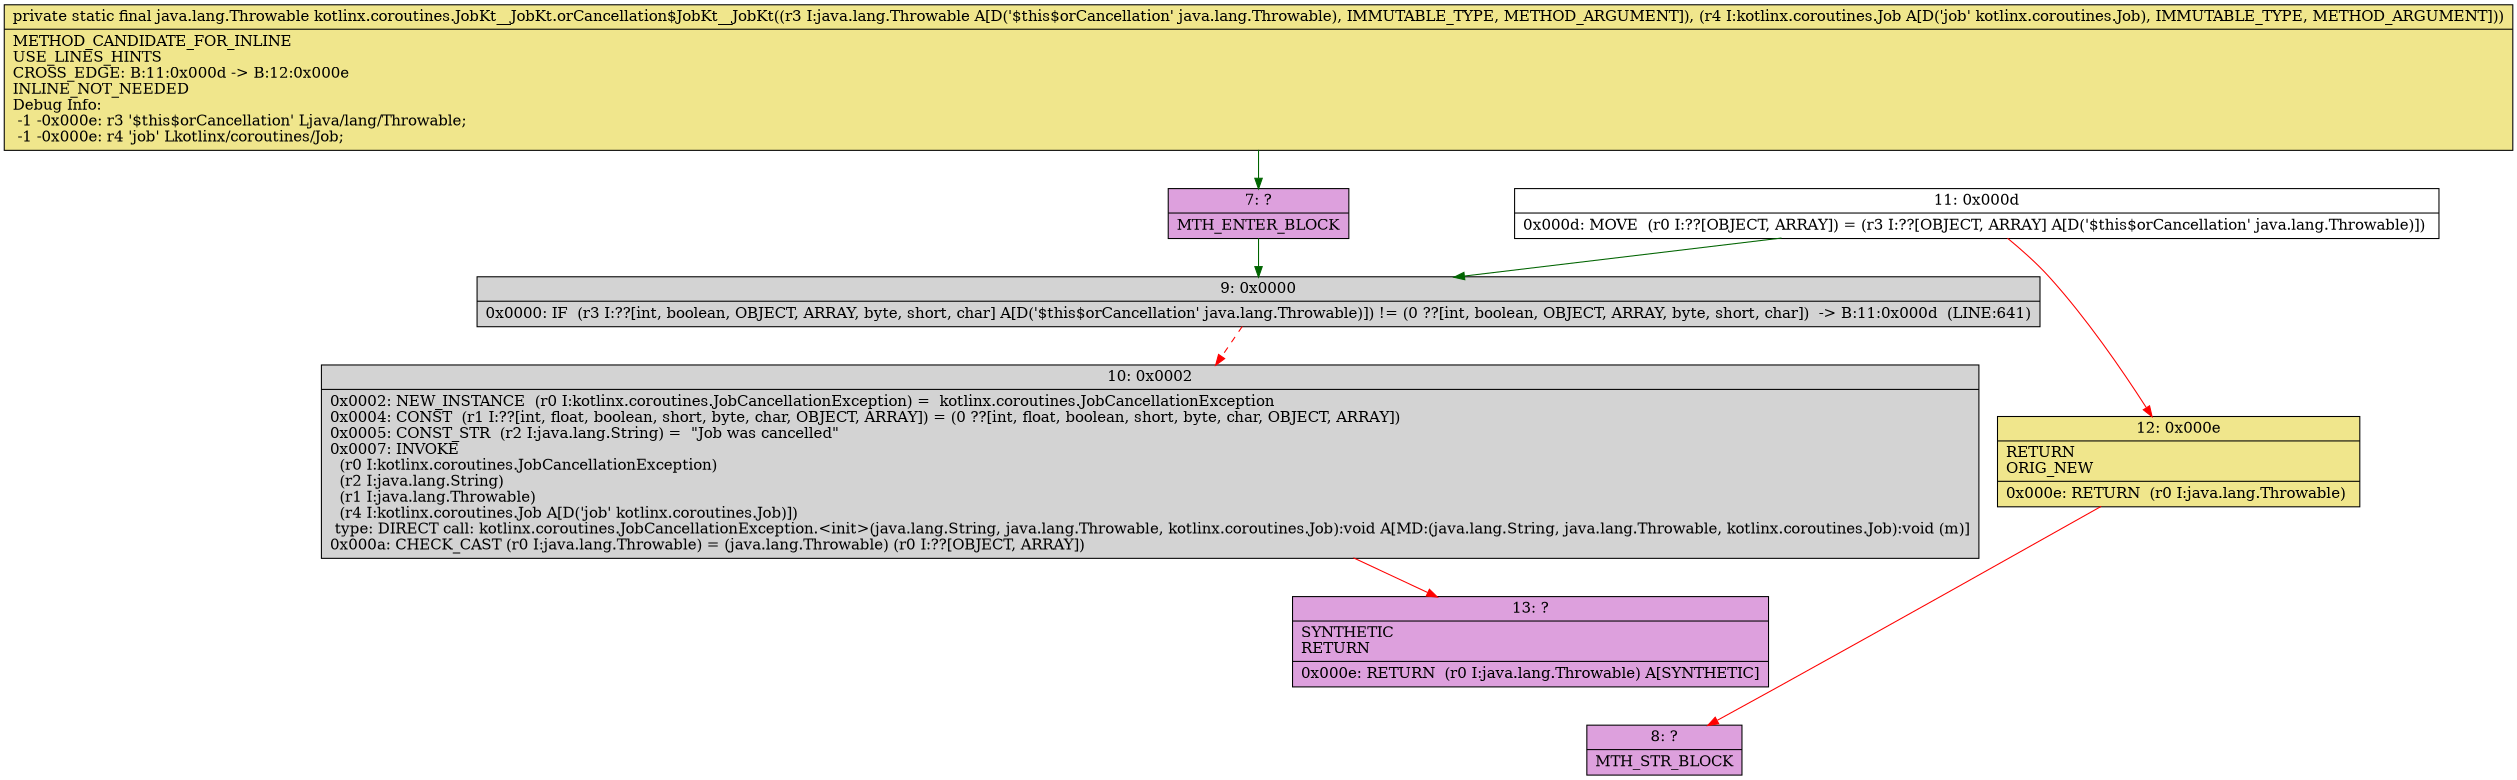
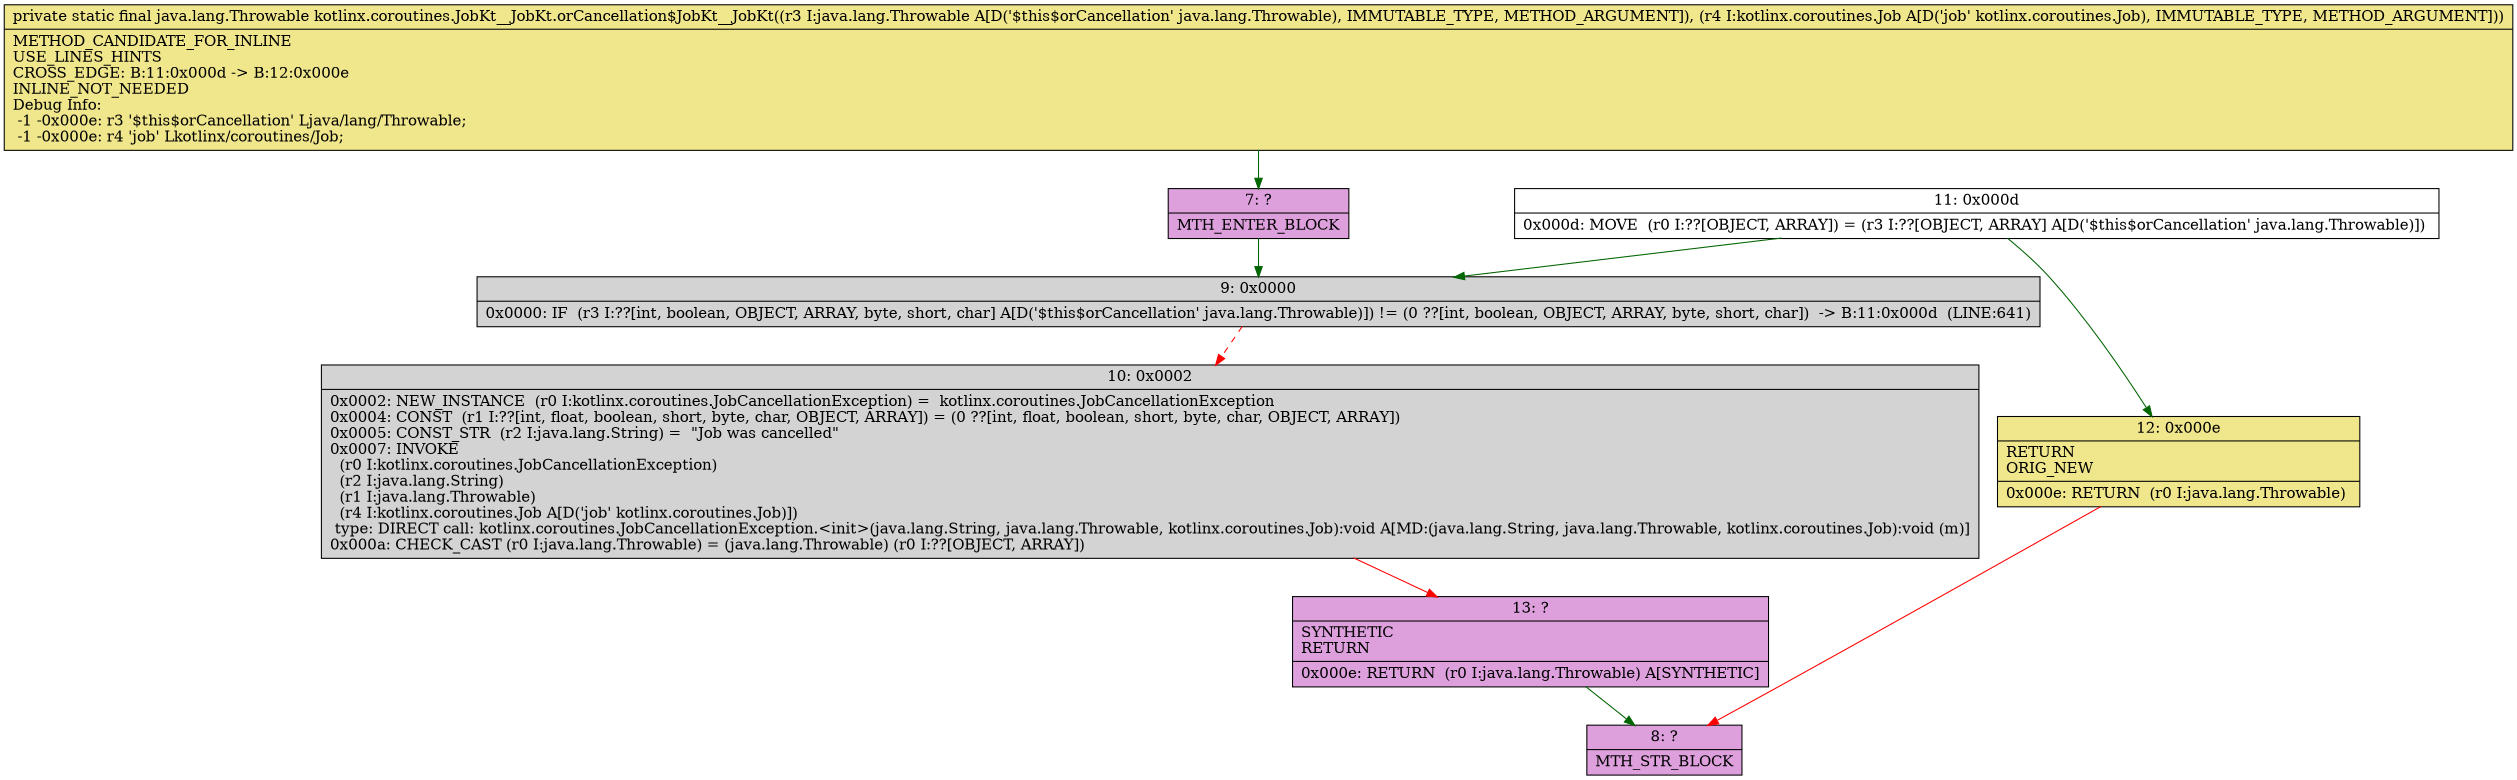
  digraph {
    node [fillcolor=plum shape=record style=filled]
    edge [color=darkgreen]
    n1 [label="{7\:\ ?|MTH_ENTER_BLOCK\l}"]
    n2 [fillcolor=lightgrey label="{9\:\ 0x0000|0x0000: IF  (r3 I:??[int, boolean, OBJECT, ARRAY, byte, short, char] A[D('$this$orCancellation' java.lang.Throwable)]) != (0 ??[int, boolean, OBJECT, ARRAY, byte, short, char])  \-\> B:11:0x000d  (LINE:641)\l}"]
    n3 [fillcolor=lightgrey label="{10\:\ 0x0002|0x0002: NEW_INSTANCE  (r0 I:kotlinx.coroutines.JobCancellationException) =  kotlinx.coroutines.JobCancellationException \l0x0004: CONST  (r1 I:??[int, float, boolean, short, byte, char, OBJECT, ARRAY]) = (0 ??[int, float, boolean, short, byte, char, OBJECT, ARRAY]) \l0x0005: CONST_STR  (r2 I:java.lang.String) =  \"Job was cancelled\" \l0x0007: INVOKE  \l  (r0 I:kotlinx.coroutines.JobCancellationException)\l  (r2 I:java.lang.String)\l  (r1 I:java.lang.Throwable)\l  (r4 I:kotlinx.coroutines.Job A[D('job' kotlinx.coroutines.Job)])\l type: DIRECT call: kotlinx.coroutines.JobCancellationException.\<init\>(java.lang.String, java.lang.Throwable, kotlinx.coroutines.Job):void A[MD:(java.lang.String, java.lang.Throwable, kotlinx.coroutines.Job):void (m)]\l0x000a: CHECK_CAST (r0 I:java.lang.Throwable) = (java.lang.Throwable) (r0 I:??[OBJECT, ARRAY]) \l}"]
    n4 [label="{13\:\ ?|SYNTHETIC\lRETURN\l|0x000e: RETURN  (r0 I:java.lang.Throwable) A[SYNTHETIC]\l}"]
    n5 [fillcolor=white label="{11\:\ 0x000d|0x000d: MOVE  (r0 I:??[OBJECT, ARRAY]) = (r3 I:??[OBJECT, ARRAY] A[D('$this$orCancellation' java.lang.Throwable)]) \l}"]
    n6 [fillcolor=khaki label="{12\:\ 0x000e|RETURN\lORIG_NEW\l|0x000e: RETURN  (r0 I:java.lang.Throwable) \l}"]
    n7 [label="{8\:\ ?|MTH_STR_BLOCK\l}"]
    n8 [fillcolor=khaki label="{private static final java.lang.Throwable kotlinx.coroutines.JobKt__JobKt.orCancellation$JobKt__JobKt((r3 I:java.lang.Throwable A[D('$this$orCancellation' java.lang.Throwable), IMMUTABLE_TYPE, METHOD_ARGUMENT]), (r4 I:kotlinx.coroutines.Job A[D('job' kotlinx.coroutines.Job), IMMUTABLE_TYPE, METHOD_ARGUMENT]))  | METHOD_CANDIDATE_FOR_INLINE\lUSE_LINES_HINTS\lCROSS_EDGE: B:11:0x000d \-\> B:12:0x000e\lINLINE_NOT_NEEDED\lDebug Info:\l  \-1 \-0x000e: r3 '$this$orCancellation' Ljava\/lang\/Throwable;\l  \-1 \-0x000e: r4 'job' Lkotlinx\/coroutines\/Job;\l}"]
    n1 -> n2
    n2 -> n3 [color=red style=dashed]
    n3 -> n4 [color=red]
+   n4 -> n7
    n5 -> n2
-   n5 -> n6 [color=red]
+   n5 -> n6
    n6 -> n7 [color=red]
    n8 -> n1
  }
